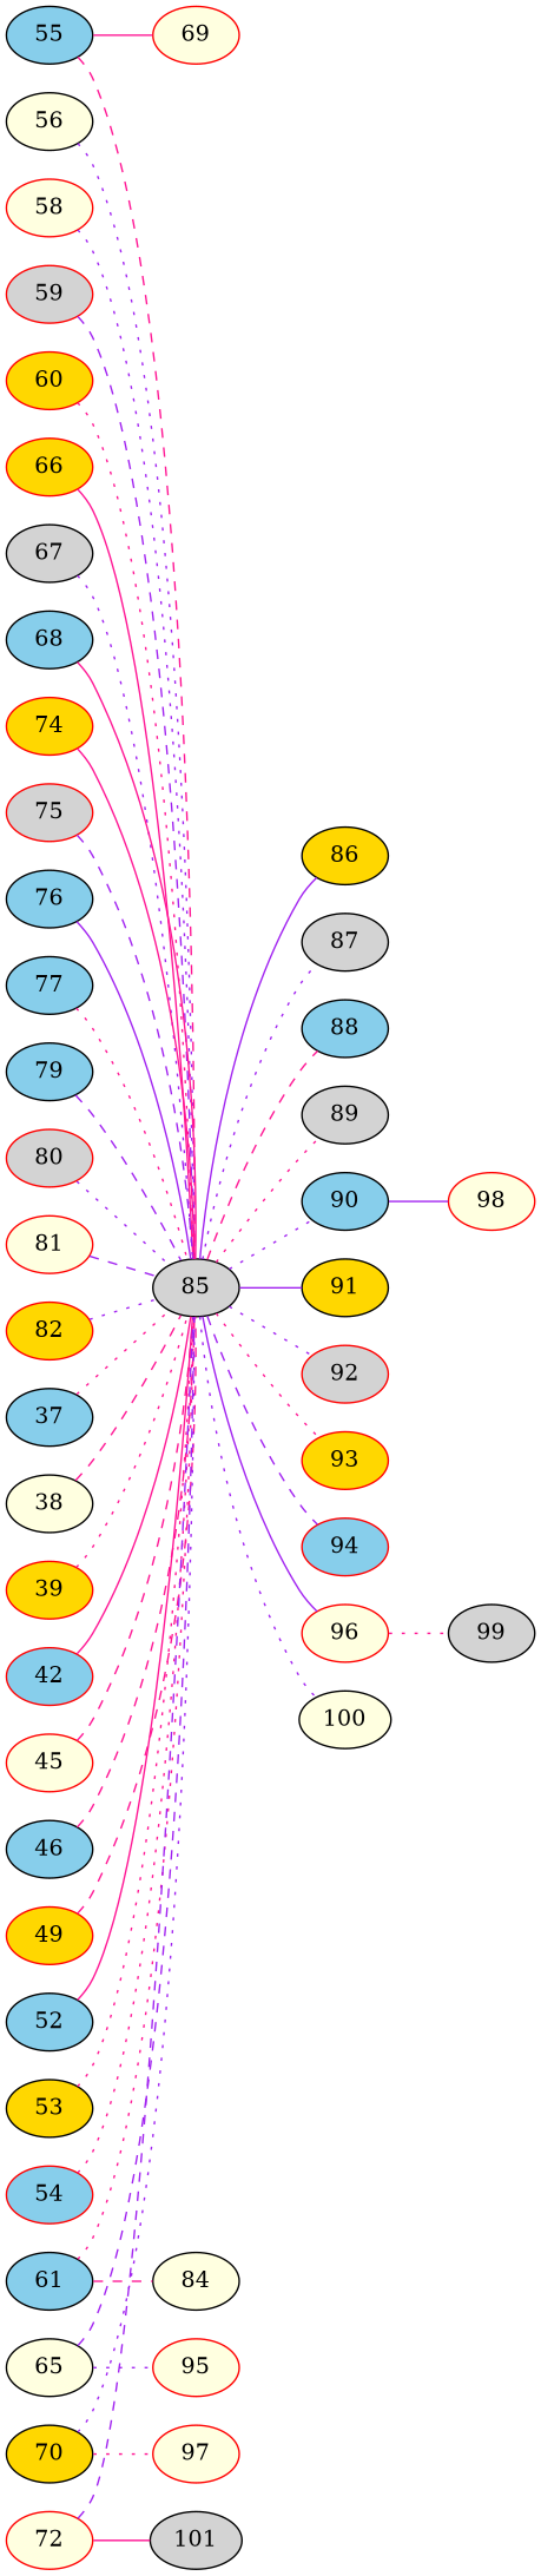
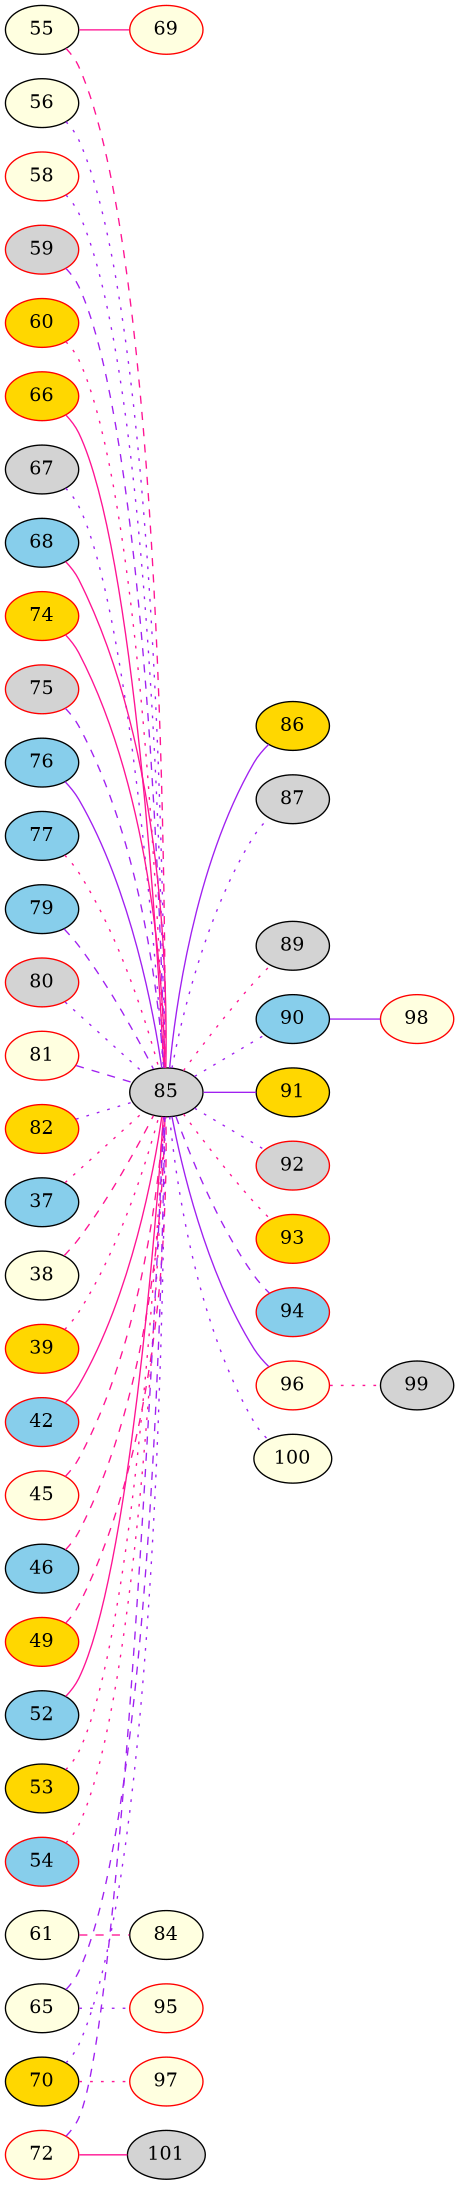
  graph {
    rankdir=LR
    node [color=black fillcolor=lightyellow style=filled]
    edge [color=deeppink style=dotted]
    85 [fillcolor=lightgrey super="+18+35+22+44+50+25+47+64+73+83+29+32"]
    86 [fillcolor=gold]
    87 [fillcolor=lightgrey]
-   88 [fillcolor=skyblue]
    89 [fillcolor=lightgrey]
    90 [fillcolor=skyblue super="+78"]
    91 [fillcolor=gold]
    92 [color=red fillcolor=lightgrey]
    93 [color=red fillcolor=gold]
    94 [color=red fillcolor=skyblue]
    96 [color=red super="+31"]
    100
    37 [fillcolor=skyblue]
    38
    39 [color=red fillcolor=gold]
    42 [color=red fillcolor=skyblue]
    45 [color=red]
    46 [fillcolor=skyblue]
    49 [color=red fillcolor=gold]
    52 [fillcolor=skyblue]
    53 [fillcolor=gold]
    54 [color=red fillcolor=skyblue]
-   55 [fillcolor=skyblue]
+   55
    69 [color=red]
    56
    58 [color=red]
    59 [color=red fillcolor=lightgrey]
    60 [color=red fillcolor=gold]
-   61 [fillcolor=skyblue]
+   61
    84
    65
    95 [color=red]
    66 [color=red fillcolor=gold]
    67 [fillcolor=lightgrey]
    68 [fillcolor=skyblue]
    70 [fillcolor=gold]
    97 [color=red]
    72 [color=red]
    101 [fillcolor=lightgrey]
    74 [color=red fillcolor=gold]
    75 [color=red fillcolor=lightgrey]
    76 [fillcolor=skyblue]
    77 [fillcolor=skyblue]
    79 [fillcolor=skyblue]
    80 [color=red fillcolor=lightgrey]
    81 [color=red]
    82 [color=red fillcolor=gold]
    98 [color=red]
    99 [fillcolor=lightgrey]
    85 -- 86 [color=purple style=solid]
    85 -- 87 [color=purple]
-   85 -- 88 [style=dashed]
    85 -- 89
    85 -- 90 [color=purple]
    85 -- 91 [color=purple style=solid]
    85 -- 92 [color=purple]
    85 -- 93
    85 -- 94 [color=purple style=dashed]
    85 -- 96 [color=purple style=solid]
    85 -- 100 [color=purple]
    90 -- 98 [color=purple style=solid]
    96 -- 99
    37 -- 85
    38 -- 85 [style=dashed]
    39 -- 85
    42 -- 85 [style=solid]
    45 -- 85 [style=dashed]
    46 -- 85 [style=dashed]
    49 -- 85 [style=dashed]
    52 -- 85 [style=solid]
    53 -- 85
    54 -- 85
    55 -- 85 [style=dashed]
    55 -- 69 [style=solid]
    56 -- 85 [color=purple]
    58 -- 85 [color=purple]
    59 -- 85 [color=purple style=dashed]
    60 -- 85
-   61 -- 85
    61 -- 84 [style=dashed]
    65 -- 85 [color=purple style=dashed]
    65 -- 95 [color=purple]
    66 -- 85 [style=solid]
    67 -- 85 [color=purple]
    68 -- 85 [style=solid]
    70 -- 85 [color=purple]
    70 -- 97
    72 -- 85 [color=purple style=dashed]
    72 -- 101 [style=solid]
    74 -- 85 [style=solid]
    75 -- 85 [color=purple style=dashed]
    76 -- 85 [color=purple style=solid]
    77 -- 85
    79 -- 85 [color=purple style=dashed]
    80 -- 85 [color=purple]
    81 -- 85 [color=purple style=dashed]
    82 -- 85 [color=purple]
  }
